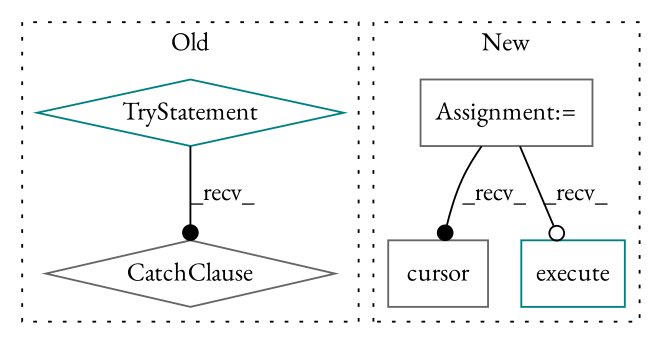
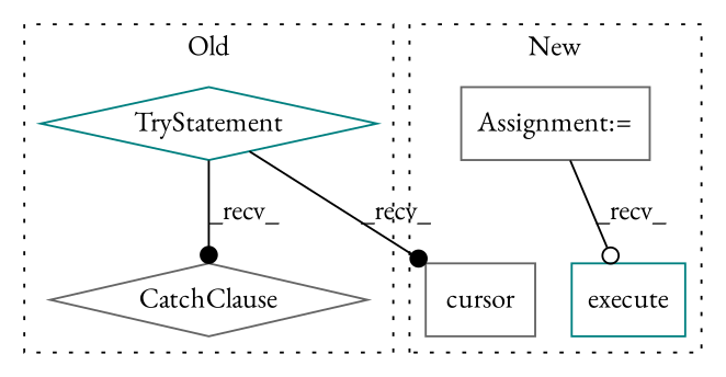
  digraph {
    fontname="EB Garamond"
    node [a=32 color=gray40 fontname="EB Garamond" shape=box]
    edge [arrowhead=dot fontname="EB Garamond"]
    n1 [a=54 color=teal l=4 label=TryStatement s=8868 shape=diamond]
    n2 [a=12 l="13,2" label=CatchClause s="9327,9372" shape=diamond]
    n3 [l=8 label=cursor s=8732]
    n4 [color=teal l="8,2" label=execute s="8832,8971"]
    n5 [a=7 l=1 label="Assignment:=" s=8683]
    subgraph cluster_1 {
      label=Old
      style=dotted
      n1
      n2
    }
    subgraph cluster_2 {
      label=New
      style=dotted
      n3
      n4
      n5
    }
    n1 -> n2 [label=_recv_]
-   n5 -> n3 [label=_recv_]
+   n1 -> n3 [label=_recv_]
    n5 -> n4 [arrowhead=odot label=_recv_]
  }
